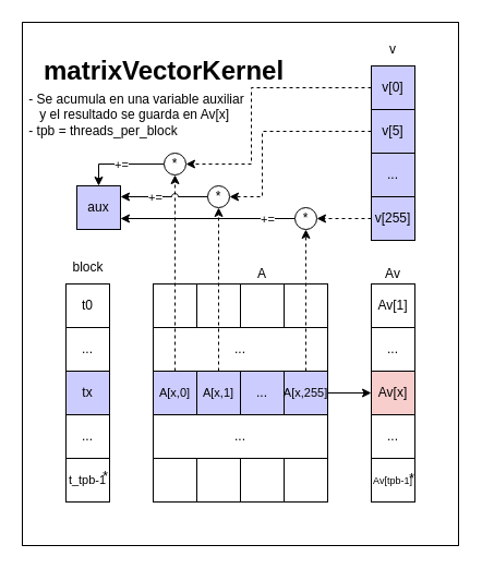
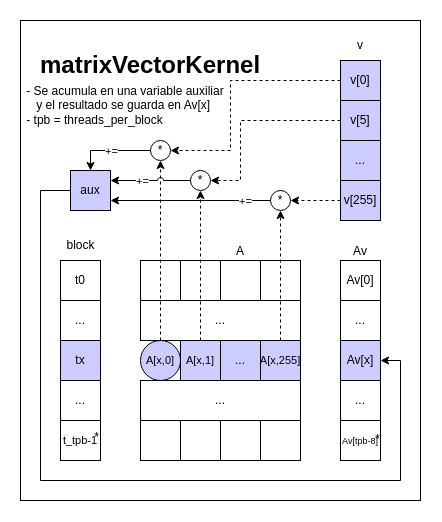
  <mxCell id="0" />
  <mxCell id="1" parent="0" />
  <mxCell id="2" value="" style="rounded=0;whiteSpace=wrap;html=1;" parent="1" vertex="1"><mxGeometry x="20" y="20" width="400" height="480" as="geometry" /></mxCell>
- <mxCell id="3" value="&lt;font style=&quot;font-size: 11px;&quot;&gt;A[x,0]&lt;/font&gt;" style="rounded=0;whiteSpace=wrap;html=1;fillColor=#CCCCFF;" parent="1" vertex="1"><mxGeometry x="140" y="340" width="40" height="40" as="geometry" /></mxCell>
+ <mxCell id="3" value="&lt;font style=&quot;font-size: 11px;&quot;&gt;A[x,0]&lt;/font&gt;" style="ellipse;whiteSpace=wrap;html=1;fillColor=#CCCCFF;" parent="1" vertex="1"><mxGeometry x="140" y="340" width="40" height="40" as="geometry" /></mxCell>
  <mxCell id="4" value="" style="rounded=0;whiteSpace=wrap;html=1;" parent="1" vertex="1"><mxGeometry x="140" y="260" width="40" height="40" as="geometry" /></mxCell>
  <mxCell id="5" value="" style="rounded=0;whiteSpace=wrap;html=1;" parent="1" vertex="1"><mxGeometry x="180" width="40" height="40" as="geometry" y="300" /></mxCell>
  <mxCell id="6" value="&lt;font style=&quot;font-size: 11px;&quot;&gt;A[x,1]&lt;/font&gt;" style="rounded=0;whiteSpace=wrap;html=1;fillColor=#CCCCFF;" parent="1" vertex="1"><mxGeometry x="180" y="340" width="40" height="40" as="geometry" /></mxCell>
  <mxCell id="7" value="" style="rounded=0;whiteSpace=wrap;html=1;" parent="1" vertex="1"><mxGeometry x="180" y="260" width="40" height="40" as="geometry" /></mxCell>
  <mxCell id="8" value="..." style="rounded=0;whiteSpace=wrap;html=1;" parent="1" vertex="1"><mxGeometry x="140" width="160" height="40" as="geometry" y="300" /></mxCell>
  <mxCell id="9" value="..." style="rounded=0;whiteSpace=wrap;html=1;" parent="1" vertex="1"><mxGeometry x="140" y="380" width="160" height="40" as="geometry" /></mxCell>
  <mxCell id="10" value="..." style="rounded=0;whiteSpace=wrap;html=1;fillColor=#CCCCFF;" parent="1" vertex="1"><mxGeometry x="220" y="340" width="40" height="40" as="geometry" /></mxCell>
  <mxCell id="11" value="" style="rounded=0;whiteSpace=wrap;html=1;" parent="1" vertex="1"><mxGeometry x="220" y="260" width="40" height="40" as="geometry" /></mxCell>
- <mxCell id="12" style="edgeStyle=orthogonalEdgeStyle;rounded=0;orthogonalLoop=1;jettySize=auto;html=1;" parent="1" source="13" target="33" edge="1"><mxGeometry relative="1" as="geometry" /></mxCell>
  <mxCell id="13" value="&lt;font style=&quot;font-size: 11px;&quot;&gt;A[x,255]&lt;/font&gt;" style="rounded=0;whiteSpace=wrap;html=1;fillColor=#CCCCFF;" parent="1" vertex="1"><mxGeometry x="260" y="340" width="40" height="40" as="geometry" /></mxCell>
  <mxCell id="14" value="" style="rounded=0;whiteSpace=wrap;html=1;" parent="1" vertex="1"><mxGeometry x="260" y="260" width="40" height="40" as="geometry" /></mxCell>
  <mxCell id="15" value="" style="rounded=0;whiteSpace=wrap;html=1;" parent="1" vertex="1"><mxGeometry x="60" y="260" width="40" height="160" as="geometry" /></mxCell>
  <mxCell id="16" value="t0" style="rounded=0;whiteSpace=wrap;html=1;" parent="1" vertex="1"><mxGeometry x="60" y="260" width="40" height="40" as="geometry" /></mxCell>
  <mxCell id="17" value="&lt;font style=&quot;font-size: 11px;&quot;&gt;t_tpb-1&lt;/font&gt;" style="rounded=0;whiteSpace=wrap;html=1;" parent="1" vertex="1"><mxGeometry x="60" y="420" width="40" height="40" as="geometry" /></mxCell>
  <mxCell id="18" value="tx" style="rounded=0;whiteSpace=wrap;html=1;fillColor=#CCCCFF;" parent="1" vertex="1"><mxGeometry x="60" y="340" width="40" height="40" as="geometry" /></mxCell>
  <mxCell id="19" value="..." style="rounded=0;whiteSpace=wrap;html=1;" parent="1" vertex="1"><mxGeometry x="60" y="380" width="40" height="40" as="geometry" /></mxCell>
  <mxCell id="20" value="block" style="text;html=1;align=center;verticalAlign=middle;resizable=0;points=[];autosize=1;strokeColor=none;fillColor=none;" parent="1" vertex="1"><mxGeometry x="55" y="230" width="50" height="30" as="geometry" /></mxCell>
  <mxCell id="21" style="edgeStyle=orthogonalEdgeStyle;rounded=0;orthogonalLoop=1;jettySize=auto;html=1;entryX=1;entryY=0.5;entryDx=0;entryDy=0;dashed=1;" edge="1" parent="1" source="22" target="56"><mxGeometry relative="1" as="geometry" /></mxCell>
  <mxCell id="22" value="v[255]" style="rounded=0;whiteSpace=wrap;html=1;fillColor=#ccccff;" parent="1" vertex="1"><mxGeometry x="340" y="180" width="40" height="40" as="geometry" /></mxCell>
  <mxCell id="23" value="..." style="rounded=0;whiteSpace=wrap;html=1;fillColor=#ccccff;" parent="1" vertex="1"><mxGeometry x="340" y="140" width="40" height="40" as="geometry" /></mxCell>
  <mxCell id="24" style="edgeStyle=orthogonalEdgeStyle;rounded=0;orthogonalLoop=1;jettySize=auto;html=1;entryX=1;entryY=0.5;entryDx=0;entryDy=0;dashed=1;" edge="1" parent="1" source="25" target="53"><mxGeometry relative="1" as="geometry"><Array as="points"><mxPoint x="240" y="120" /><mxPoint x="240" y="180" /></Array></mxGeometry></mxCell>
  <mxCell id="25" value="v[5]" style="rounded=0;whiteSpace=wrap;html=1;fillColor=#ccccff;" parent="1" vertex="1"><mxGeometry x="340" y="100" width="40" height="40" as="geometry" /></mxCell>
  <mxCell id="26" style="edgeStyle=orthogonalEdgeStyle;rounded=0;orthogonalLoop=1;jettySize=auto;html=1;entryX=1;entryY=0.5;entryDx=0;entryDy=0;dashed=1;" edge="1" parent="1" source="27" target="49"><mxGeometry relative="1" as="geometry"><Array as="points"><mxPoint x="230" y="80" /><mxPoint x="230" y="150" /></Array></mxGeometry></mxCell>
  <mxCell id="27" value="v[0]" style="rounded=0;whiteSpace=wrap;html=1;fillColor=#ccccff;" parent="1" vertex="1"><mxGeometry x="340" y="60" width="40" height="40" as="geometry" /></mxCell>
  <mxCell id="28" value="" style="rounded=0;whiteSpace=wrap;html=1;" parent="1" vertex="1"><mxGeometry x="180" y="420" width="40" height="40" as="geometry" /></mxCell>
  <mxCell id="29" value="" style="rounded=0;whiteSpace=wrap;html=1;" parent="1" vertex="1"><mxGeometry x="140" y="420" width="40" height="40" as="geometry" /></mxCell>
  <mxCell id="30" value="" style="rounded=0;whiteSpace=wrap;html=1;" parent="1" vertex="1"><mxGeometry x="260" y="420" width="40" height="40" as="geometry" /></mxCell>
  <mxCell id="31" value="" style="rounded=0;whiteSpace=wrap;html=1;" parent="1" vertex="1"><mxGeometry x="220" y="420" width="40" height="40" as="geometry" /></mxCell>
  <mxCell id="32" value="..." style="rounded=0;whiteSpace=wrap;html=1;" parent="1" vertex="1"><mxGeometry x="60" width="40" height="40" as="geometry" y="300" /></mxCell>
- <mxCell id="33" value="Av[x]" style="rounded=0;whiteSpace=wrap;html=1;fillColor=#f8cecc;" parent="1" vertex="1"><mxGeometry x="340" y="340" width="40" height="40" as="geometry" /></mxCell>
+ <mxCell id="33" value="Av[x]" style="rounded=0;whiteSpace=wrap;html=1;fillColor=#CCCCFF;" parent="1" vertex="1"><mxGeometry x="340" y="340" width="40" height="40" as="geometry" /></mxCell>
  <mxCell id="34" value="..." style="rounded=0;whiteSpace=wrap;html=1;" parent="1" vertex="1"><mxGeometry x="340" width="40" height="40" as="geometry" y="300" /></mxCell>
- <mxCell id="35" value="Av[1]" style="rounded=0;whiteSpace=wrap;html=1;" parent="1" vertex="1"><mxGeometry x="340" y="260" width="40" height="40" as="geometry" /></mxCell>
+ <mxCell id="35" value="Av[0]" style="rounded=0;whiteSpace=wrap;html=1;" parent="1" vertex="1"><mxGeometry x="340" y="260" width="40" height="40" as="geometry" /></mxCell>
  <mxCell id="36" value="..." style="rounded=0;whiteSpace=wrap;html=1;" parent="1" vertex="1"><mxGeometry x="340" y="380" width="40" height="40" as="geometry" /></mxCell>
- <mxCell id="37" value="&lt;font style=&quot;font-size: 9px;&quot;&gt;Av[tpb-1]&lt;/font&gt;" style="rounded=0;whiteSpace=wrap;html=1;" parent="1" vertex="1"><mxGeometry x="340" y="420" width="40" height="40" as="geometry" /></mxCell>
+ <mxCell id="37" value="&lt;font style=&quot;font-size: 9px;&quot;&gt;Av[tpb-8]&lt;/font&gt;" style="rounded=0;whiteSpace=wrap;html=1;" parent="1" vertex="1"><mxGeometry x="340" y="420" width="40" height="40" as="geometry" /></mxCell>
  <mxCell id="38" value="*" style="text;html=1;align=center;verticalAlign=middle;resizable=0;points=[];autosize=1;strokeColor=none;fillColor=none;" parent="1" vertex="1"><mxGeometry x="81" y="422" width="30" height="30" as="geometry" /></mxCell>
  <mxCell id="39" value="*" style="text;html=1;align=center;verticalAlign=middle;resizable=0;points=[];autosize=1;strokeColor=none;fillColor=none;" parent="1" vertex="1"><mxGeometry x="362" y="424" width="30" height="30" as="geometry" /></mxCell>
  <mxCell id="40" value="A" style="text;html=1;strokeColor=none;fillColor=none;align=center;verticalAlign=middle;whiteSpace=wrap;rounded=0;" parent="1" vertex="1"><mxGeometry x="210" y="236" width="60" height="30" as="geometry" /></mxCell>
  <mxCell id="41" value="v" style="text;html=1;strokeColor=none;fillColor=none;align=center;verticalAlign=middle;whiteSpace=wrap;rounded=0;" parent="1" vertex="1"><mxGeometry x="330" y="30" width="60" height="30" as="geometry" /></mxCell>
  <mxCell id="42" value="Av" style="text;html=1;strokeColor=none;fillColor=none;align=center;verticalAlign=middle;whiteSpace=wrap;rounded=0;" parent="1" vertex="1"><mxGeometry x="330" y="236" width="60" height="30" as="geometry" /></mxCell>
  <mxCell id="43" value="&lt;div style=&quot;text-align: left;&quot;&gt;&lt;span style=&quot;background-color: initial;&quot;&gt;- Se acumula en una variable auxiliar&lt;/span&gt;&lt;/div&gt;&lt;div style=&quot;text-align: left;&quot;&gt;&lt;span style=&quot;background-color: initial;&quot;&gt;&amp;nbsp; &amp;nbsp;y el resultado se guarda en Av[x]&lt;/span&gt;&lt;/div&gt;&lt;div style=&quot;text-align: left;&quot;&gt;&lt;span style=&quot;background-color: initial;&quot;&gt;-&amp;nbsp;&lt;/span&gt;&lt;span style=&quot;background-color: initial;&quot;&gt;tpb = threads_per_block&lt;/span&gt;&lt;/div&gt;" style="text;html=1;strokeColor=none;fillColor=none;align=center;verticalAlign=middle;whiteSpace=wrap;rounded=0;" parent="1" vertex="1"><mxGeometry x="20" y="90" width="210" height="30" as="geometry" /></mxCell>
  <mxCell id="44" value="&lt;h1&gt;matrixVectorKernel&lt;/h1&gt;" style="text;html=1;strokeColor=none;fillColor=none;align=center;verticalAlign=middle;whiteSpace=wrap;rounded=0;" parent="1" vertex="1"><mxGeometry x="70" y="50" width="160" height="30" as="geometry" /></mxCell>
+ <mxCell id="45" style="edgeStyle=orthogonalEdgeStyle;rounded=0;orthogonalLoop=1;jettySize=auto;html=1;entryX=1;entryY=0.5;entryDx=0;entryDy=0;exitX=0;exitY=0.5;exitDx=0;exitDy=0;" edge="1" parent="1" source="46" target="33"><mxGeometry relative="1" as="geometry"><Array as="points"><mxPoint x="40" y="190" /><mxPoint x="40" y="480" /><mxPoint x="400" y="480" /><mxPoint x="400" y="360" /></Array></mxGeometry></mxCell>
  <mxCell id="46" value="aux" style="rounded=0;whiteSpace=wrap;html=1;fillColor=#ccccff;" vertex="1" parent="1"><mxGeometry x="70" y="170" width="40" height="40" as="geometry" /></mxCell>
  <mxCell id="47" style="edgeStyle=orthogonalEdgeStyle;rounded=0;orthogonalLoop=1;jettySize=auto;html=1;entryX=0.5;entryY=0;entryDx=0;entryDy=0;" edge="1" parent="1" source="49" target="46"><mxGeometry relative="1" as="geometry" /></mxCell>
  <mxCell id="48" value="+=" style="edgeLabel;html=1;align=center;verticalAlign=middle;resizable=0;points=[];" vertex="1" connectable="0" parent="47"><mxGeometry x="0.003" relative="1" as="geometry"><mxPoint as="offset" /></mxGeometry></mxCell>
  <mxCell id="49" value="*" style="ellipse;whiteSpace=wrap;html=1;" vertex="1" parent="1"><mxGeometry x="150" y="140" width="20" height="20" as="geometry" /></mxCell>
  <mxCell id="50" style="edgeStyle=orthogonalEdgeStyle;rounded=0;orthogonalLoop=1;jettySize=auto;html=1;entryX=0.5;entryY=1;entryDx=0;entryDy=0;dashed=1;" edge="1" parent="1" source="3" target="49"><mxGeometry relative="1" as="geometry" /></mxCell>
  <mxCell id="51" style="edgeStyle=orthogonalEdgeStyle;rounded=0;orthogonalLoop=1;jettySize=auto;html=1;entryX=1;entryY=0.25;entryDx=0;entryDy=0;jumpStyle=arc;" edge="1" parent="1" source="53" target="46"><mxGeometry relative="1" as="geometry" /></mxCell>
  <mxCell id="52" value="+=" style="edgeLabel;html=1;align=center;verticalAlign=middle;resizable=0;points=[];" vertex="1" connectable="0" parent="51"><mxGeometry x="0.231" relative="1" as="geometry"><mxPoint as="offset" /></mxGeometry></mxCell>
  <mxCell id="53" value="*" style="ellipse;whiteSpace=wrap;html=1;" vertex="1" parent="1"><mxGeometry x="190" y="170" width="20" height="20" as="geometry" /></mxCell>
  <mxCell id="54" style="edgeStyle=orthogonalEdgeStyle;rounded=0;orthogonalLoop=1;jettySize=auto;html=1;entryX=1;entryY=0.75;entryDx=0;entryDy=0;" edge="1" parent="1" source="56" target="46"><mxGeometry relative="1" as="geometry" /></mxCell>
  <mxCell id="55" value="+=" style="edgeLabel;html=1;align=center;verticalAlign=middle;resizable=0;points=[];" vertex="1" connectable="0" parent="54"><mxGeometry x="-0.678" relative="1" as="geometry"><mxPoint as="offset" /></mxGeometry></mxCell>
  <mxCell id="56" value="*" style="ellipse;whiteSpace=wrap;html=1;" vertex="1" parent="1"><mxGeometry x="270" y="190" width="20" height="20" as="geometry" /></mxCell>
  <mxCell id="57" style="edgeStyle=orthogonalEdgeStyle;rounded=0;orthogonalLoop=1;jettySize=auto;html=1;entryX=0.5;entryY=1;entryDx=0;entryDy=0;dashed=1;" edge="1" parent="1" source="6" target="53"><mxGeometry relative="1" as="geometry" /></mxCell>
  <mxCell id="58" style="edgeStyle=orthogonalEdgeStyle;rounded=0;orthogonalLoop=1;jettySize=auto;html=1;entryX=0.5;entryY=1;entryDx=0;entryDy=0;dashed=1;" edge="1" parent="1" source="13" target="56"><mxGeometry relative="1" as="geometry" /></mxCell>
